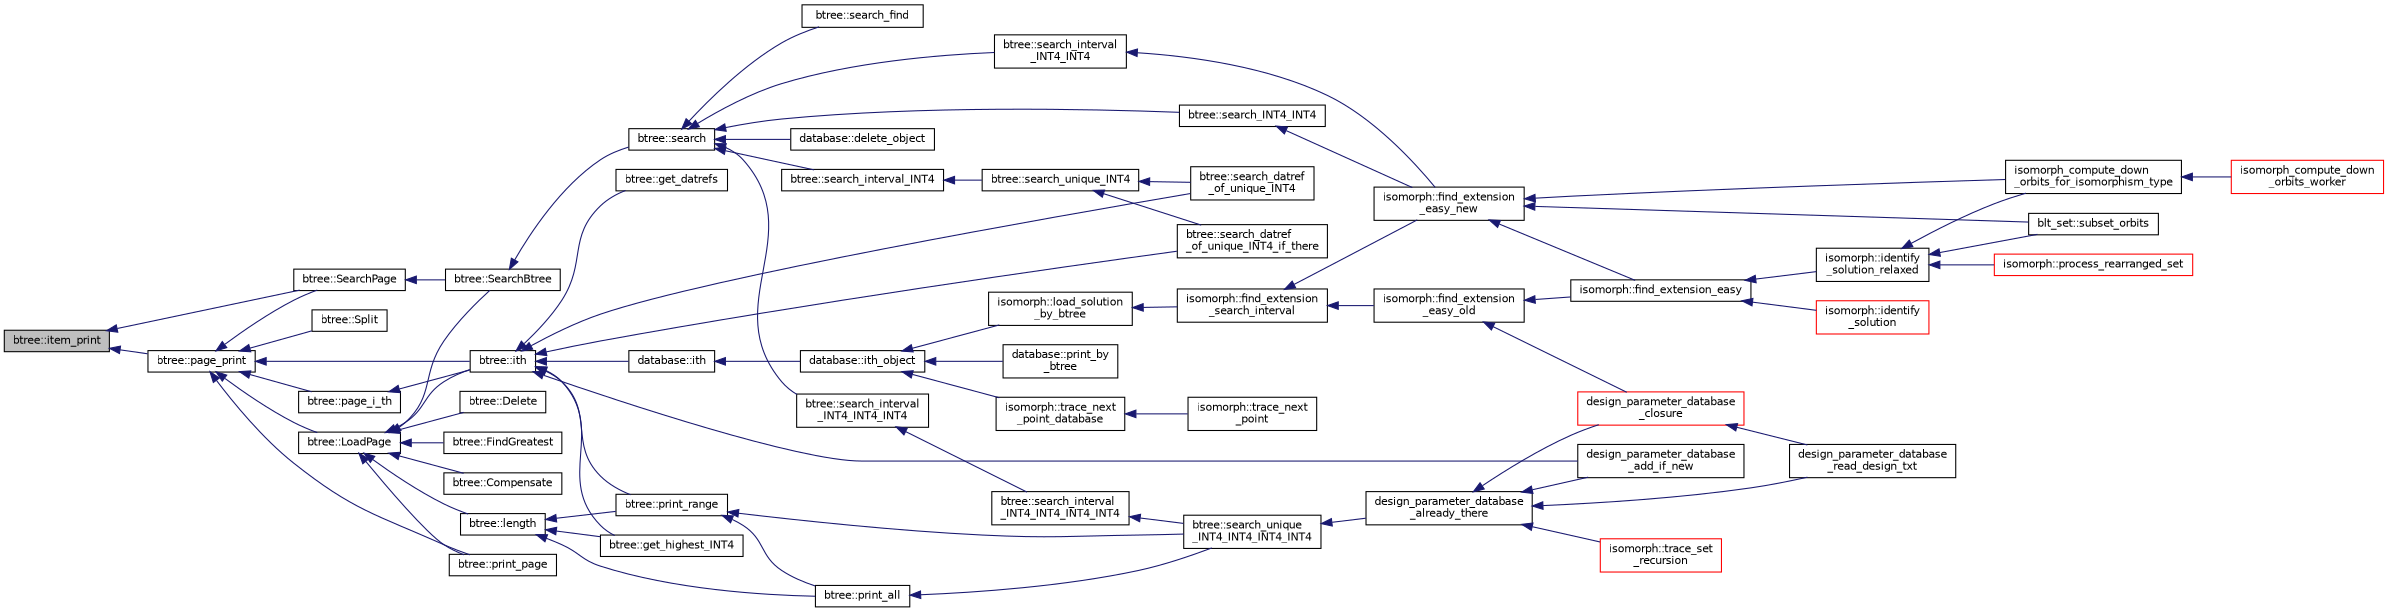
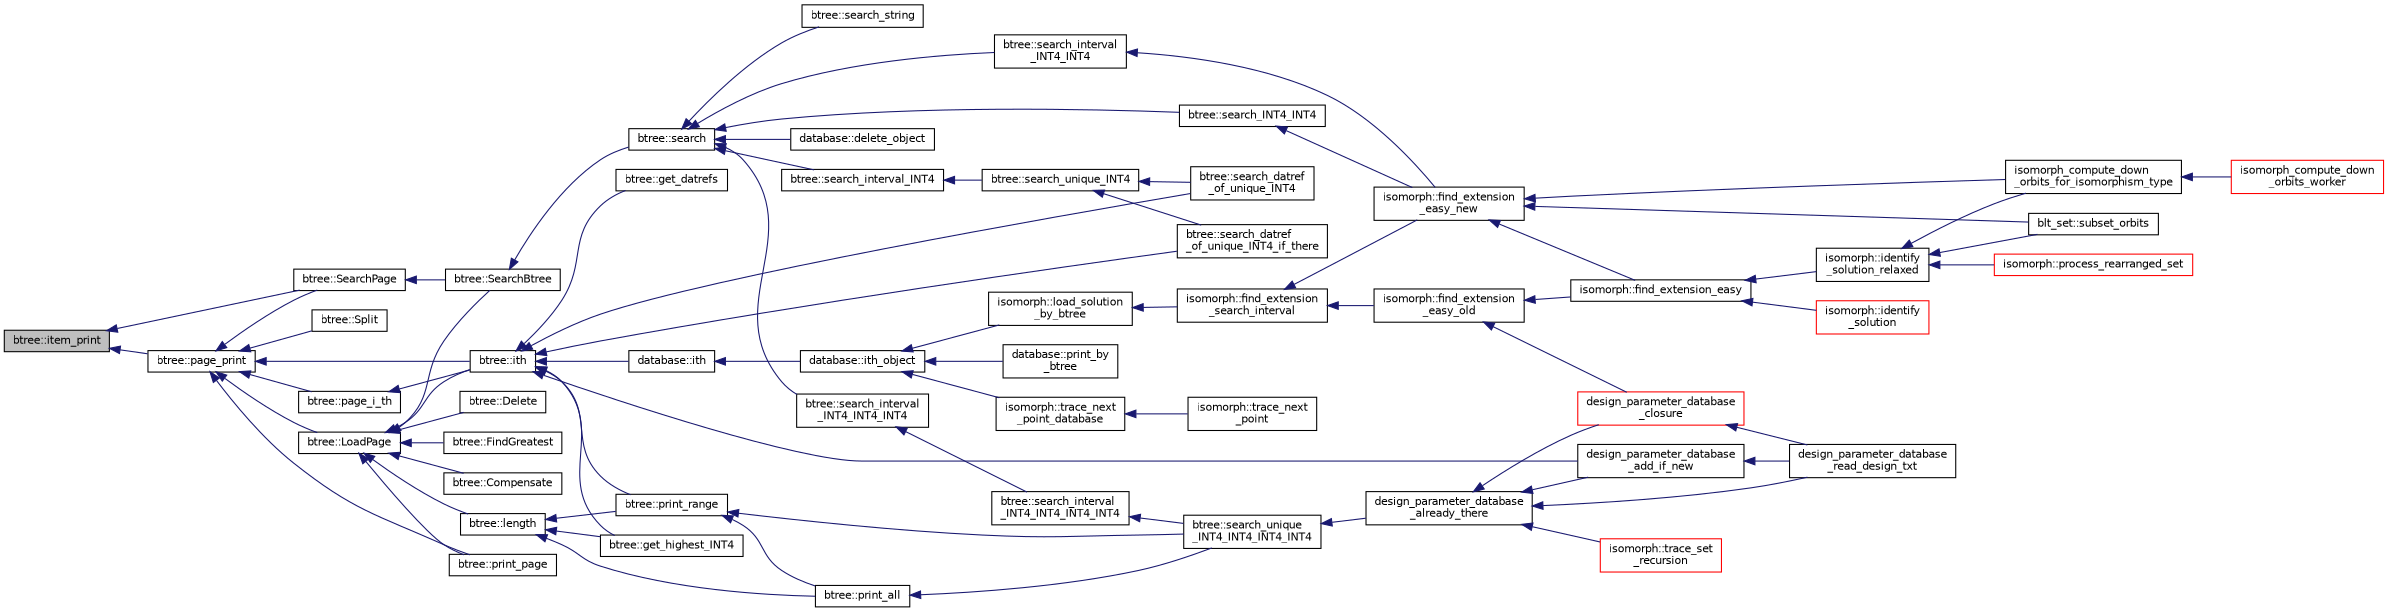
  digraph {
    rankdir=LR
    node [color=black fillcolor=white fontname=Helvetica fontsize=10 shape=record style=filled]
    edge [color=midnightblue dir=back fontname=Helvetica fontsize=10 labelfontname=Helvetica labelfontsize=10 style=solid]
    n1 [fillcolor=grey75 fontcolor=black height=0.2 label="btree::item_print" width=0.4]
    n2 [height=0.2 label="btree::SearchPage" width=0.4]
    n3 [height=0.2 label="btree::page_print" width=0.4]
    n4 [height=0.2 label="btree::SearchBtree" width=0.4]
    n5 [height=0.2 label="btree::LoadPage" width=0.4]
    n6 [height=0.2 label="btree::ith" width=0.4]
    n7 [height=0.2 label="btree::print_page" width=0.4]
    n8 [height=0.2 label="btree::page_i_th" width=0.4]
    n9 [height=0.2 label="btree::Split" width=0.4]
    n10 [height=0.2 label="btree::search" width=0.4]
-   n11 [height=0.2 label="btree::search_find" width=0.4]
+   n11 [height=0.2 label="btree::search_string" width=0.4]
    n12 [height=0.2 label="btree::search_interval_INT4" width=0.4]
    n13 [height=0.2 label="btree::search_interval\l_INT4_INT4" width=0.4]
    n14 [height=0.2 label="btree::search_interval\l_INT4_INT4_INT4" width=0.4]
    n15 [height=0.2 label="btree::search_INT4_INT4" width=0.4]
    n16 [height=0.2 label="database::delete_object" width=0.4]
    n17 [height=0.2 label="btree::search_unique_INT4" width=0.4]
    n18 [height=0.2 label="isomorph::find_extension\l_easy_new" width=0.4]
    n19 [height=0.2 label="btree::search_interval\l_INT4_INT4_INT4_INT4" width=0.4]
    n20 [height=0.2 label="btree::search_unique\l_INT4_INT4_INT4_INT4" width=0.4]
    n21 [height=0.2 label="btree::search_datref\l_of_unique_INT4" width=0.4]
    n22 [height=0.2 label="btree::search_datref\l_of_unique_INT4_if_there" width=0.4]
    n23 [height=0.2 label="blt_set::subset_orbits" width=0.4]
    n24 [height=0.2 label="isomorph::find_extension_easy" width=0.4]
    n25 [height=0.2 label="isomorph_compute_down\l_orbits_for_isomorphism_type" width=0.4]
    n26 [height=0.2 label="isomorph::identify\l_solution_relaxed" width=0.4]
    n27 [color=red height=0.2 label="isomorph::identify\l_solution" width=0.4]
    n28 [color=red height=0.2 label="isomorph_compute_down\l_orbits_worker" width=0.4]
    n29 [color=red height=0.2 label="isomorph::process_rearranged_set" width=0.4]
    n30 [height=0.2 label="design_parameter_database\l_already_there" width=0.4]
    n31 [height=0.2 label="design_parameter_database\l_add_if_new" width=0.4]
    n32 [color=red height=0.2 label="design_parameter_database\l_closure" width=0.4]
    n33 [height=0.2 label="design_parameter_database\l_read_design_txt" width=0.4]
    n34 [color=red height=0.2 label="isomorph::trace_set\l_recursion" width=0.4]
    n35 [height=0.2 label="btree::length" width=0.4]
    n36 [height=0.2 label="btree::Delete" width=0.4]
    n37 [height=0.2 label="btree::FindGreatest" width=0.4]
    n38 [height=0.2 label="btree::Compensate" width=0.4]
    n39 [height=0.2 label="btree::get_highest_INT4" width=0.4]
    n40 [height=0.2 label="btree::print_range" width=0.4]
    n41 [height=0.2 label="btree::get_datrefs" width=0.4]
    n42 [height=0.2 label="database::ith" width=0.4]
    n43 [height=0.2 label="btree::print_all" width=0.4]
    n44 [height=0.2 label="database::ith_object" width=0.4]
    n45 [height=0.2 label="database::print_by\l_btree" width=0.4]
    n46 [height=0.2 label="isomorph::load_solution\l_by_btree" width=0.4]
    n47 [height=0.2 label="isomorph::trace_next\l_point_database" width=0.4]
    n48 [height=0.2 label="isomorph::find_extension\l_search_interval" width=0.4]
    n49 [height=0.2 label="isomorph::trace_next\l_point" width=0.4]
    n50 [height=0.2 label="isomorph::find_extension\l_easy_old" width=0.4]
    n1 -> n2
    n1 -> n3
    n2 -> n4
    n3 -> n2
    n3 -> n5
    n3 -> n6
    n3 -> n7
    n3 -> n8
    n3 -> n9
    n4 -> n10
    n5 -> n4
    n5 -> n6
    n5 -> n7
    n5 -> n35
    n5 -> n36
    n5 -> n37
    n5 -> n38
    n6 -> n21
    n6 -> n22
    n6 -> n31
    n6 -> n39
    n6 -> n40
    n6 -> n41
    n6 -> n42
    n8 -> n6
    n10 -> n11
    n10 -> n12
    n10 -> n13
    n10 -> n14
    n10 -> n15
    n10 -> n16
    n12 -> n17
    n13 -> n18
    n14 -> n19
    n15 -> n18
    n17 -> n21
    n17 -> n22
    n18 -> n23
    n18 -> n24
    n18 -> n25
    n19 -> n20
    n20 -> n30
    n24 -> n26
    n24 -> n27
    n25 -> n28
    n26 -> n23
    n26 -> n25
    n26 -> n29
    n30 -> n31
    n30 -> n32
    n30 -> n33
    n30 -> n34
+   n31 -> n33
    n32 -> n33
    n35 -> n39
    n35 -> n40
    n35 -> n43
    n40 -> n20
    n40 -> n43
    n42 -> n44
    n43 -> n20
    n44 -> n45
    n44 -> n46
    n44 -> n47
    n46 -> n48
    n47 -> n49
    n48 -> n18
    n48 -> n50
    n50 -> n24
    n50 -> n32
  }
